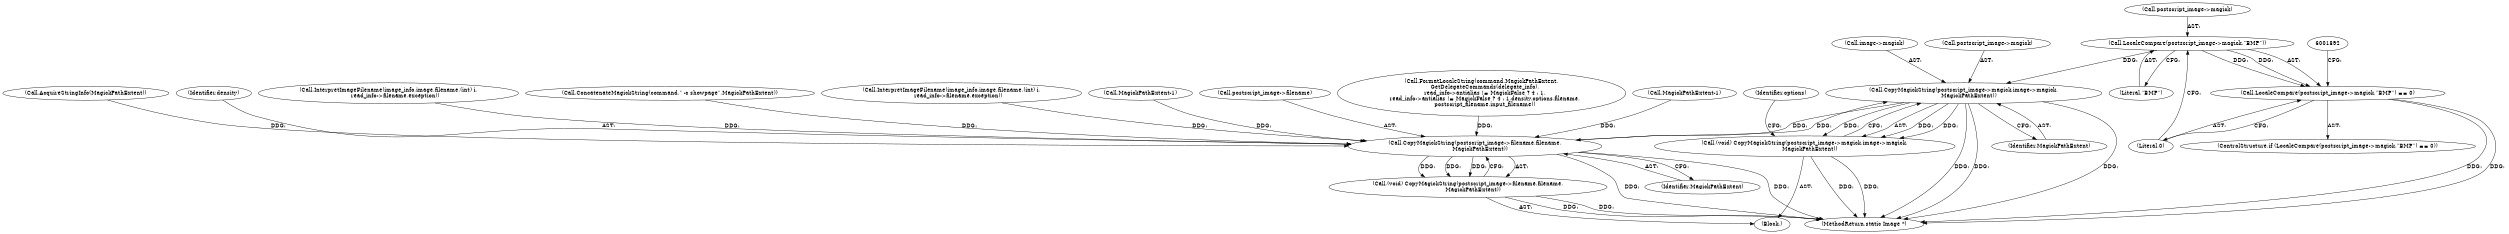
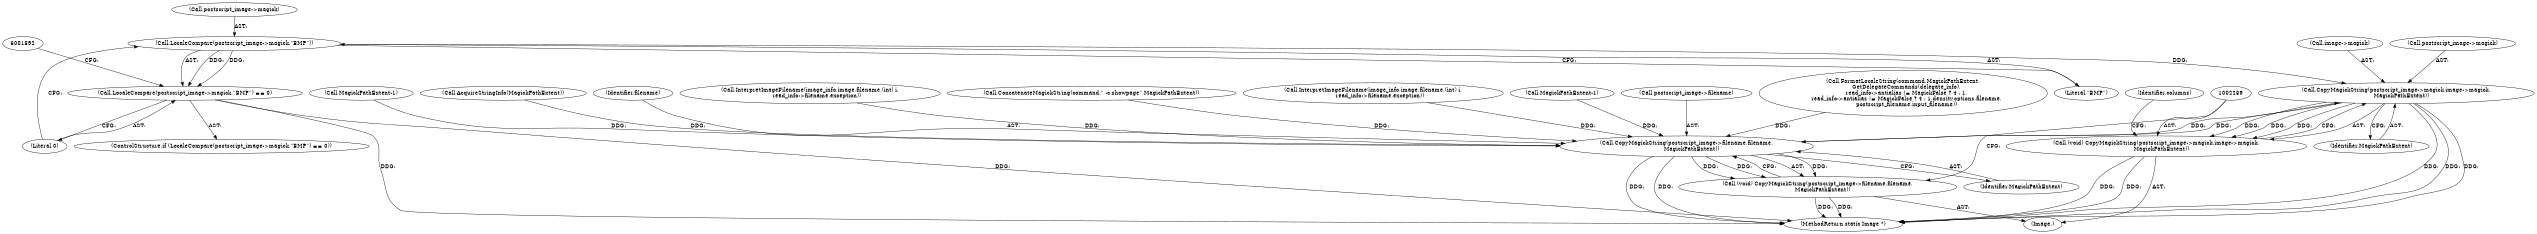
  digraph {
    n1 [label="(Call,LocaleCompare(postscript_image->magick,\"BMP\"))"]
    n2 [label="(Call,LocaleCompare(postscript_image->magick,\"BMP\") == 0)"]
    n3 [label="(Call,CopyMagickString(postscript_image->magick,image->magick,\n      MagickPathExtent))"]
    n4 [label="(Literal,\"BMP\")"]
    n5 [label="(Literal,0)"]
    n6 [label="(ControlStructure,if (LocaleCompare(postscript_image->magick,\"BMP\") == 0))"]
    n7 [label="(MethodReturn,static Image *)"]
    n8 [label="(Call,CopyMagickString(postscript_image->filename,filename,\n      MagickPathExtent))"]
    n9 [label="(Call,(void) CopyMagickString(postscript_image->magick,image->magick,\n      MagickPathExtent))"]
    n10 [label="(Identifier,MagickPathExtent)"]
    n11 [label="(Call,(void) CopyMagickString(postscript_image->filename,filename,\n      MagickPathExtent))"]
    n12 [label="(Identifier,MagickPathExtent)"]
-   n13 [label="(Block,)"]
+   n13 [label="(Image,)"]
    n14 [label="(Call,MagickPathExtent-1)"]
-   n15 [label="(Identifier,options)"]
+   n15 [label="(Identifier,columns)"]
    n16 [label="(Call,AcquireStringInfo(MagickPathExtent))"]
-   n17 [label="(Identifier,density)"]
+   n17 [label="(Identifier,filename)"]
    n18 [label="(Call,InterpretImageFilename(image_info,image,filename,(int) i,\n        read_info->filename,exception))"]
    n19 [label="(Call,postscript_image->magick)"]
    n20 [label="(Call,ConcatenateMagickString(command,\" -c showpage\",MagickPathExtent))"]
    n21 [label="(Call,image->magick)"]
    n22 [label="(Call,InterpretImageFilename(image_info,image,filename,(int) i,\n        read_info->filename,exception))"]
    n23 [label="(Call,MagickPathExtent-1)"]
    n24 [label="(Call,postscript_image->filename)"]
    n25 [label="(Call,postscript_image->magick)"]
    n26 [label="(Call,FormatLocaleString(command,MagickPathExtent,\n    GetDelegateCommands(delegate_info),\n    read_info->antialias != MagickFalse ? 4 : 1,\n    read_info->antialias != MagickFalse ? 4 : 1,density,options,filename,\n    postscript_filename,input_filename))"]
    n27 [label=6001892]
+   1002289
    n1 -> n2 [label="AST: "]
    n1 -> n2 [label="DDG: "]
    n1 -> n2 [label="DDG: "]
    n1 -> n3 [label="DDG: "]
    n1 -> n4 [label="CFG: "]
    n2 -> n5 [label="CFG: "]
    n2 -> n6 [label="AST: "]
    n2 -> n7 [label="DDG: "]
    n2 -> n7 [label="DDG: "]
    n3 -> n7 [label="DDG: "]
    n3 -> n7 [label="DDG: "]
    n3 -> n7 [label="DDG: "]
    n3 -> n8 [label="DDG: "]
    n3 -> n9 [label="AST: "]
    n3 -> n9 [label="DDG: "]
    n3 -> n9 [label="DDG: "]
    n3 -> n9 [label="DDG: "]
    n3 -> n10 [label="CFG: "]
    n4 -> n1 [label="AST: "]
    n5 -> n1 [label="CFG: "]
    n5 -> n2 [label="AST: "]
    n8 -> n3 [label="DDG: "]
    n8 -> n7 [label="DDG: "]
    n8 -> n7 [label="DDG: "]
    n8 -> n11 [label="AST: "]
    n8 -> n11 [label="DDG: "]
    n8 -> n11 [label="DDG: "]
    n8 -> n11 [label="DDG: "]
    n8 -> n12 [label="CFG: "]
    n9 -> n3 [label="CFG: "]
    n9 -> n7 [label="DDG: "]
    n9 -> n7 [label="DDG: "]
    n9 -> n13 [label="AST: "]
    n10 -> n3 [label="AST: "]
    n11 -> n7 [label="DDG: "]
    n11 -> n7 [label="DDG: "]
    n11 -> n8 [label="CFG: "]
    n11 -> n13 [label="AST: "]
    n12 -> n8 [label="AST: "]
    n14 -> n8 [label="DDG: "]
    n15 -> n9 [label="CFG: "]
    n16 -> n8 [label="DDG: "]
    n17 -> n8 [label="AST: "]
    n18 -> n8 [label="DDG: "]
    n19 -> n1 [label="AST: "]
    n20 -> n8 [label="DDG: "]
    n21 -> n3 [label="AST: "]
    n22 -> n8 [label="DDG: "]
    n23 -> n8 [label="DDG: "]
    n24 -> n8 [label="AST: "]
    n25 -> n3 [label="AST: "]
    n26 -> n8 [label="DDG: "]
    n27 -> n2 [label="CFG: "]
+   1002289 -> n9 [label="AST: "]
+   1002289 -> n11 [label="CFG: "]
  }
